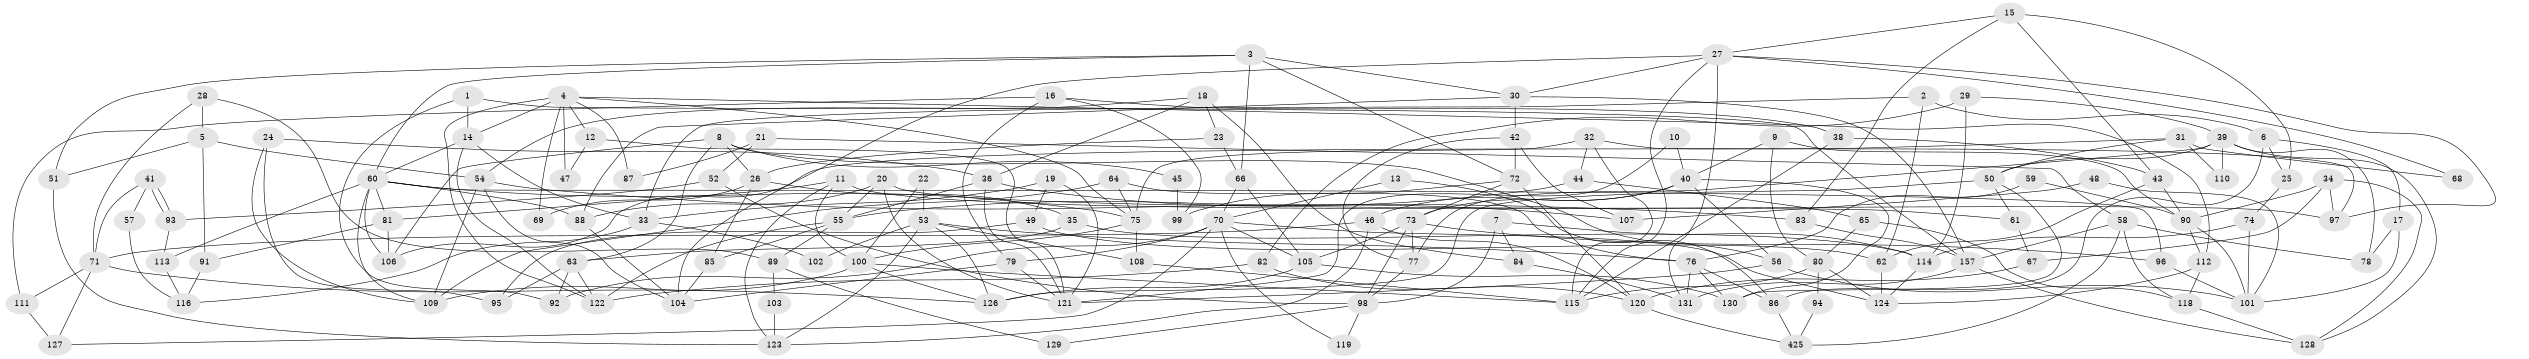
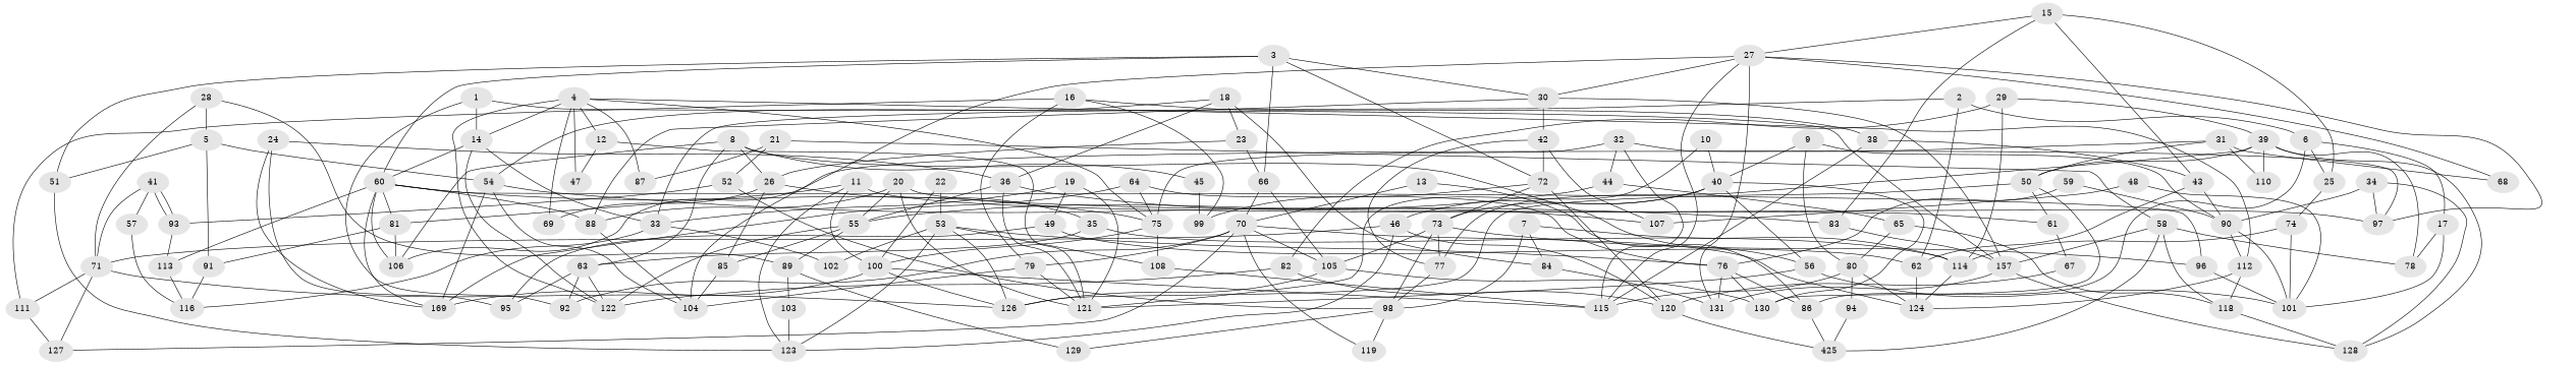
  graph {
    node [color=gray90 style=filled]
    1
    14
    92
    n4 [label=157]
    33
    60
    122
    131
    128
    2
    6
    62
    17
    25
    86
    116
    102
    124
    3
    30
    51
    66
    72
    88
    42
    123
    75
    106
    81
-   109
+   109 [label=169]
    96
    113
    70
    105
    99
    73
    120
    4
    12
    47
    69
    87
    112
    121
    100
    108
    118
    5
    54
    91
    83
    104
    78
    101
    74
    n56 [label=425]
    7
    84
    98
    114
    119
    129
    8
    26
    45
    56
    63
    35
    85
    95
    9
    40
    80
    90
    46
    130
    115
    94
    10
    11
    97
    126
    13
    79
    127
    15
    27
    43
    68
    16
    38
    111
    18
    23
    36
    55
    107
    19
    49
    20
    61
    89
    67
    21
    52
    58
    93
    22
    53
    76
    24
    28
    71
    103
    29
    39
    82
    50
    110
    77
    31
    32
    44
    65
    34
    41
    57
    48
    59
    64
    1 -- 14
    1 -- 92
    1 -- n4
    14 -- 33
    14 -- 60
    14 -- 122
    n4 -- 131
    n4 -- 128
    33 -- 116
    33 -- 102
    60 -- 88
    60 -- 75
    60 -- 106
    60 -- 81
    60 -- 109
    60 -- 96
    60 -- 113
    2 -- 33
    2 -- 6
    2 -- 62
    6 -- 17
    6 -- 25
    6 -- 86
    62 -- 124
    17 -- 78
    17 -- 101
    25 -- 74
    86 -- n56
    3 -- 60
    3 -- 30
    3 -- 51
    3 -- 66
    3 -- 72
    30 -- n4
    30 -- 88
    30 -- 42
    51 -- 123
    66 -- 70
    66 -- 105
    72 -- 99
    72 -- 73
    72 -- 120
    88 -- 104
    42 -- 72
    42 -- 107
    42 -- 77
    75 -- 100
    75 -- 108
    81 -- 106
    81 -- 91
    96 -- 101
    113 -- 116
    70 -- 92
    70 -- 124
    70 -- 105
    70 -- 119
    70 -- 79
    70 -- 127
    105 -- 130
    105 -- 126
    73 -- 96
    73 -- 105
    73 -- 98
    73 -- 77
    120 -- n56
    4 -- 14
    4 -- 122
    4 -- 75
    4 -- 12
    4 -- 47
    4 -- 69
    4 -- 87
    4 -- 112
    12 -- 47
    12 -- 121
    112 -- 124
    112 -- 118
    100 -- 109
    100 -- 115
    100 -- 126
    108 -- 115
    118 -- 128
    5 -- 51
    5 -- 54
    5 -- 91
    54 -- 109
    54 -- 83
    54 -- 104
    91 -- 116
    83 -- n4
    74 -- 101
    74 -- 114
    7 -- 84
    7 -- 98
    7 -- 114
    84 -- 131
    98 -- 119
    98 -- 129
    114 -- 124
    8 -- 106
    8 -- 26
    8 -- 45
    8 -- 56
    8 -- 63
    26 -- 69
    26 -- 35
    26 -- 85
    45 -- 99
    56 -- 121
    56 -- 101
    63 -- 92
    63 -- 122
    63 -- 95
    35 -- 114
    35 -- 63
    85 -- 104
    9 -- 40
    9 -- 80
    9 -- 90
    40 -- 73
    40 -- 56
    40 -- 46
    40 -- 130
    80 -- 124
    80 -- 115
    80 -- 94
    90 -- 112
    90 -- 101
    46 -- 123
    46 -- 120
    46 -- 71
    94 -- n56
    10 -- 121
    10 -- 40
    11 -- 123
    11 -- 81
    11 -- 100
    11 -- 97
    13 -- 86
    13 -- 70
    79 -- 121
    79 -- 104
    15 -- 25
    15 -- 83
    15 -- 27
    15 -- 43
    27 -- 131
    27 -- 30
    27 -- 104
    27 -- 115
    27 -- 97
    27 -- 68
    43 -- 62
    43 -- 90
    16 -- 99
    16 -- 79
    16 -- 38
    16 -- 111
    38 -- 115
    38 -- 43
    111 -- 127
    18 -- 54
    18 -- 84
    18 -- 23
    18 -- 36
    23 -- 66
    23 -- 26
    36 -- 121
    36 -- 55
    36 -- 107
    55 -- 122
    55 -- 85
    55 -- 89
    19 -- 33
    19 -- 121
    19 -- 49
    49 -- 62
    49 -- 95
    20 -- 88
    20 -- 121
    20 -- 55
    20 -- 61
    61 -- 67
    89 -- 129
    89 -- 103
    67 -- 120
    21 -- 87
    21 -- 52
    21 -- 58
    52 -- 98
    52 -- 93
    58 -- n4
    58 -- 118
    58 -- 78
    58 -- n56
    93 -- 113
    22 -- 100
    22 -- 53
    53 -- 102
    53 -- 123
    53 -- 108
    53 -- 126
    53 -- 76
    76 -- 131
    76 -- 86
    76 -- 130
    24 -- 109
    24 -- 95
    24 -- 36
    28 -- 5
    28 -- 89
    28 -- 71
    71 -- 126
    71 -- 127
    71 -- 111
    103 -- 123
    29 -- 114
    29 -- 39
    29 -- 82
    39 -- 128
    39 -- 78
    39 -- 50
    39 -- 110
    39 -- 77
    82 -- 122
    82 -- 120
    50 -- 130
    50 -- 126
    50 -- 61
    77 -- 98
    31 -- 106
    31 -- 68
    31 -- 50
    31 -- 110
    32 -- 75
    32 -- 115
    32 -- 97
    32 -- 44
    44 -- 55
    44 -- 65
    65 -- 118
    65 -- 80
    34 -- 128
    34 -- 90
    34 -- 97
-   34 -- 67
    41 -- 93
    41 -- 93
    41 -- 71
    41 -- 57
    57 -- 116
    48 -- 101
    48 -- 107
    59 -- 90
    59 -- 76
    64 -- 75
    64 -- 109
    64 -- 76
  }
